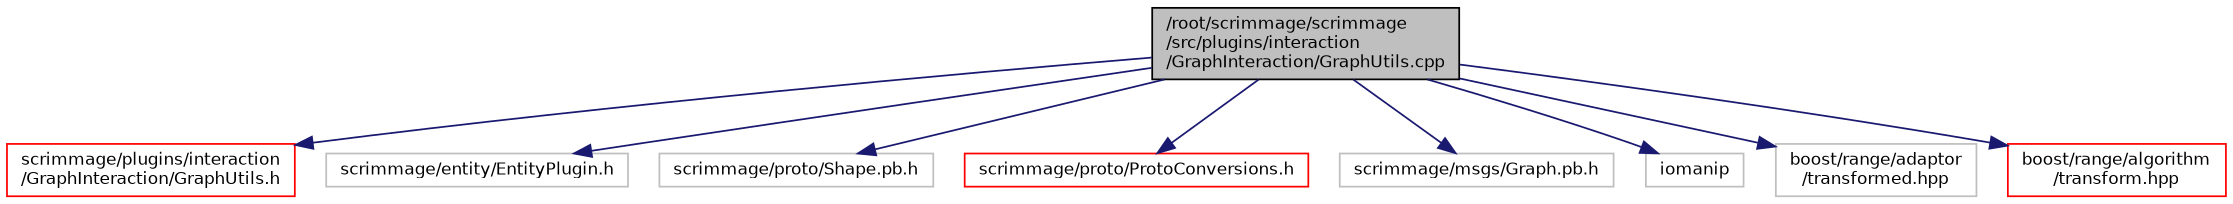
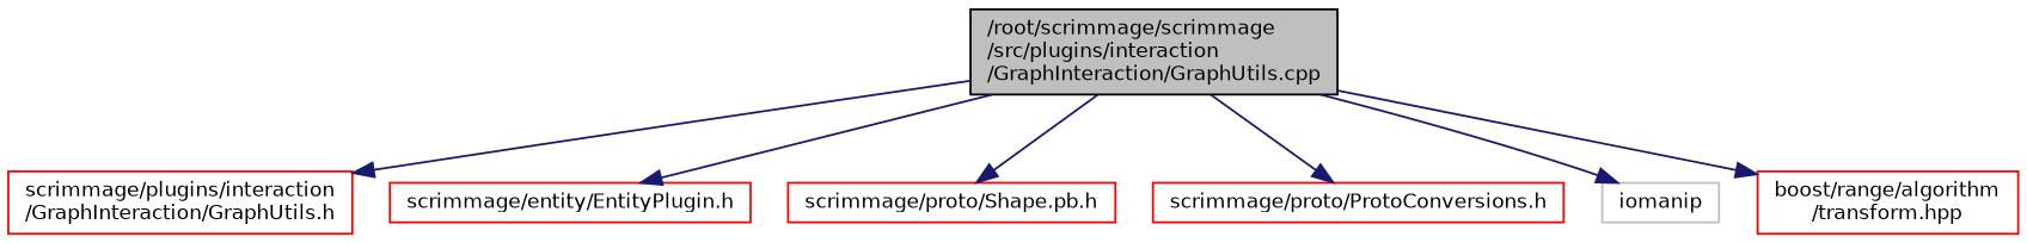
  digraph {
    node [color=red fillcolor=white fontname=Helvetica fontsize=10 shape=record style=filled]
    edge [color=midnightblue fontname=Helvetica fontsize=10 labelfontname=Helvetica labelfontsize=10 style=solid]
    n1 [color=black fillcolor=grey75 fontcolor=black height=0.2 label="/root/scrimmage/scrimmage\l/src/plugins/interaction\l/GraphInteraction/GraphUtils.cpp" width=0.4]
    n2 [height=0.2 label="scrimmage/plugins/interaction\l/GraphInteraction/GraphUtils.h" width=0.4]
-   n3 [color=grey75 height=0.2 label="scrimmage/entity/EntityPlugin.h" width=0.4]
-   n4 [color=grey75 height=0.2 label="scrimmage/proto/Shape.pb.h" width=0.4]
+   n3 [height=0.2 label="scrimmage/entity/EntityPlugin.h" width=0.4]
+   n4 [height=0.2 label="scrimmage/proto/Shape.pb.h" width=0.4]
    n5 [height=0.2 label="scrimmage/proto/ProtoConversions.h" width=0.4]
-   n6 [color=grey75 height=0.2 label="scrimmage/msgs/Graph.pb.h" width=0.4]
    n7 [color=grey75 height=0.2 label=iomanip width=0.4]
-   n8 [color=grey75 height=0.2 label="boost/range/adaptor\l/transformed.hpp" width=0.4]
    n9 [height=0.2 label="boost/range/algorithm\l/transform.hpp" width=0.4]
    n1 -> n2
    n1 -> n3
    n1 -> n4
    n1 -> n5
-   n1 -> n6
    n1 -> n7
-   n1 -> n8
    n1 -> n9
  }
